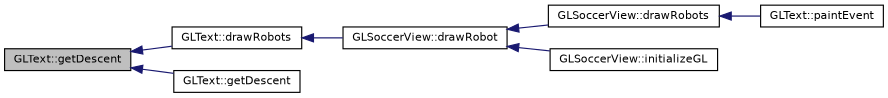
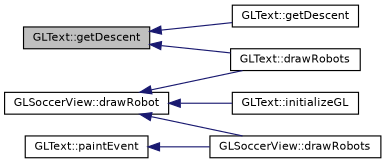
  digraph {
    rankdir=LR
    node [color=black fillcolor=white fontname=Helvetica fontsize=10 shape=record style=filled]
    edge [color=midnightblue dir=back fontname=Helvetica fontsize=10 labelfontname=Helvetica labelfontsize=10 style=solid]
    n1 [fillcolor=grey75 fontcolor=black height=0.2 label="GLText::getDescent" width=0.4]
    n2 [height=0.2 label="GLText::drawRobots" width=0.4]
    n3 [height=0.2 label="GLText::getDescent" width=0.4]
    n4 [height=0.2 label="GLSoccerView::drawRobot" width=0.4]
    n5 [height=0.2 label="GLSoccerView::drawRobots" width=0.4]
-   n6 [height=0.2 label="GLSoccerView::initializeGL" width=0.4]
+   n6 [height=0.2 label="GLText::initializeGL" width=0.4]
    n7 [height=0.2 label="GLText::paintEvent" width=0.4]
    n1 -> n2
    n1 -> n3
-   n2 -> n4
+   n4 -> n2
    n4 -> n5
    n4 -> n6
-   n5 -> n7
+   n7 -> n5
  }
